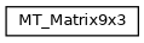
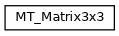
  digraph {
    rankdir=LR
-   n1 [color=black fillcolor=white fontname=Helvetica fontsize=10 height=0.2 label=MT_Matrix9x3 shape=record style=filled width=0.4]
+   n1 [color=black fillcolor=white fontname=Helvetica fontsize=10 height=0.2 label=MT_Matrix3x3 shape=record style=filled width=0.4]
  }
